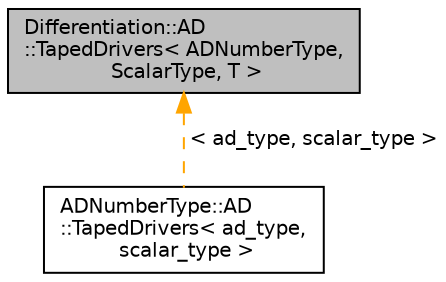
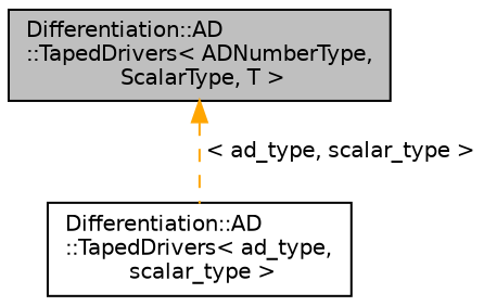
  digraph {
    node [color=black fontname=Helvetica fontsize=10 shape=record style=filled]
    n1 [fillcolor=grey75 fontcolor=black height=0.2 label="Differentiation::AD\l::TapedDrivers\< ADNumberType,\l ScalarType, T \>" width=0.4]
-   n2 [fillcolor=white height=0.2 label="ADNumberType::AD\l::TapedDrivers\< ad_type,\l scalar_type \>" width=0.4]
+   n2 [fillcolor=white height=0.2 label="Differentiation::AD\l::TapedDrivers\< ad_type,\l scalar_type \>" width=0.4]
    n1 -> n2 [color=orange dir=back fontname=Helvetica fontsize=10 label=" \< ad_type, scalar_type \>" labelfontname=Helvetica labelfontsize=10 style=dashed]
  }
